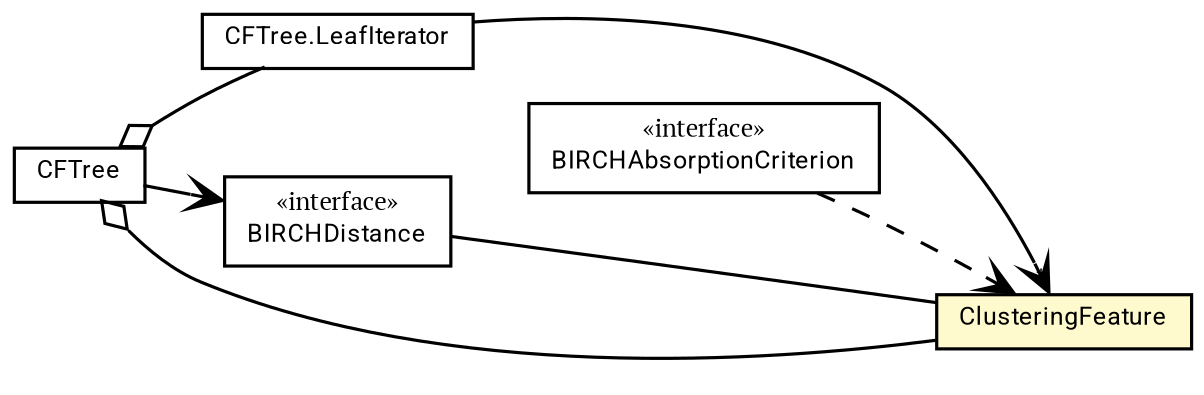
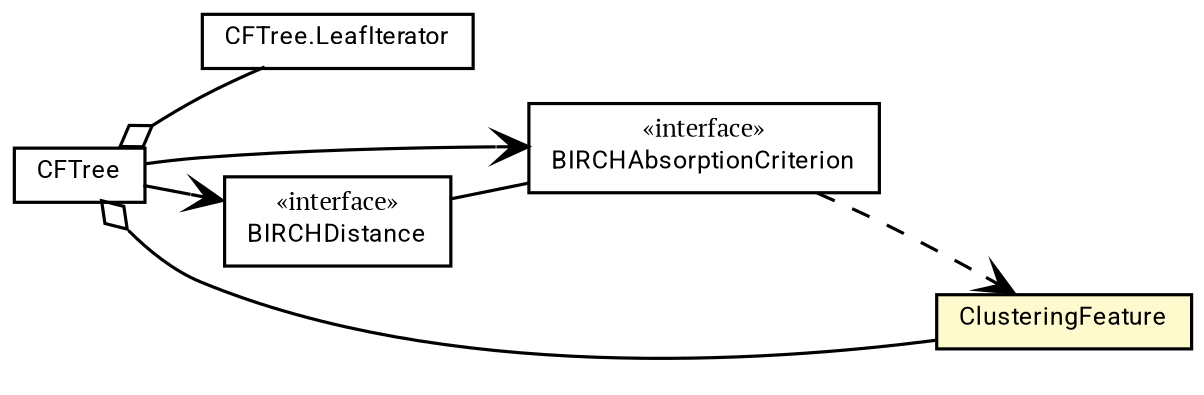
  digraph {
    nodesep=0.15
    rankdir=LR
    ranksep=0.25
    fontname="PT Serif"
    node [fontcolor=black fontname="PT Serif" fontsize=8 margin=0 shape=plaintext]
    edge [arrowhead=open color=black fontname="PT Serif" fontsize=7 labelfontname=Roboto labelfontsize=7 weight=1]
    n1 [height=0 label=<<table title="de.lmu.ifi.dbs.elki.algorithm.clustering.hierarchical.birch.CFTree" border="0" cellborder="1" cellspacing="0" cellpadding="2" href="CFTree.html" target="_parent"> 		<tr><td><table border="0" cellspacing="0" cellpadding="1"> 		<tr><td align="center" balign="center"> <font face="Roboto">CFTree</font> </td></tr> 		</table></td></tr> 		</table>> width=0]
    n2 [height=0 label=<<table title="de.lmu.ifi.dbs.elki.algorithm.clustering.hierarchical.birch.CFTree.LeafIterator" border="0" cellborder="1" cellspacing="0" cellpadding="2" href="CFTree.LeafIterator.html" target="_parent"> 		<tr><td><table border="0" cellspacing="0" cellpadding="1"> 		<tr><td align="center" balign="center"> <font face="Roboto">CFTree.LeafIterator</font> </td></tr> 		</table></td></tr> 		</table>> width=0]
    n3 [height=0 label=<<table title="de.lmu.ifi.dbs.elki.algorithm.clustering.hierarchical.birch.BIRCHDistance" border="0" cellborder="1" cellspacing="0" cellpadding="2" href="BIRCHDistance.html" target="_parent"> 		<tr><td><table border="0" cellspacing="0" cellpadding="1"> 		<tr><td align="center" balign="center"> &#171;interface&#187; </td></tr> 		<tr><td align="center" balign="center"> <font face="Roboto">BIRCHDistance</font> </td></tr> 		</table></td></tr> 		</table>> width=0]
    n4 [height=0 label=<<table title="de.lmu.ifi.dbs.elki.algorithm.clustering.hierarchical.birch.BIRCHAbsorptionCriterion" border="0" cellborder="1" cellspacing="0" cellpadding="2" href="BIRCHAbsorptionCriterion.html" target="_parent"> 		<tr><td><table border="0" cellspacing="0" cellpadding="1"> 		<tr><td align="center" balign="center"> &#171;interface&#187; </td></tr> 		<tr><td align="center" balign="center"> <font face="Roboto">BIRCHAbsorptionCriterion</font> </td></tr> 		</table></td></tr> 		</table>> width=0]
    n5 [height=0 label=<<table title="de.lmu.ifi.dbs.elki.algorithm.clustering.hierarchical.birch.ClusteringFeature" border="0" cellborder="1" cellspacing="0" cellpadding="2" bgcolor="lemonChiffon" href="ClusteringFeature.html" target="_parent"> 		<tr><td><table border="0" cellspacing="0" cellpadding="1"> 		<tr><td align="center" balign="center"> <font face="Roboto">ClusteringFeature</font> </td></tr> 		</table></td></tr> 		</table>> width=0]
    n1 -> n2 [arrowhead=none arrowtail=ediamond dir=back weight=4]
    n1 -> n3
+   n1 -> n4
    n1 -> n5 [arrowhead=none arrowtail=ediamond dir=back weight=4]
-   n2 -> n5 [headlabel="*"]
-   n3 -> n5 [arrowhead=none weight=2]
+   n3 -> n4 [arrowhead=none weight=2]
    n4 -> n5 [style=dashed weight=0]
  }
